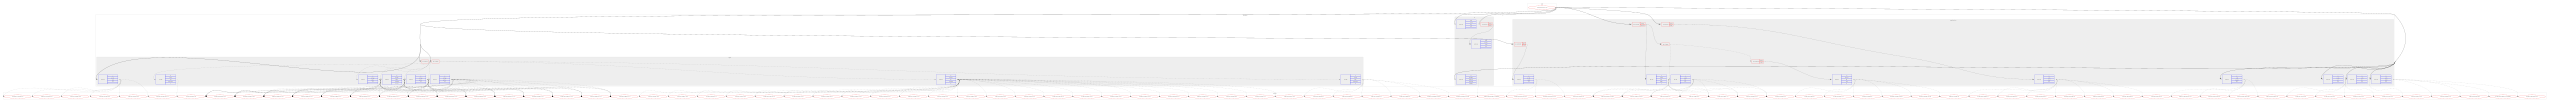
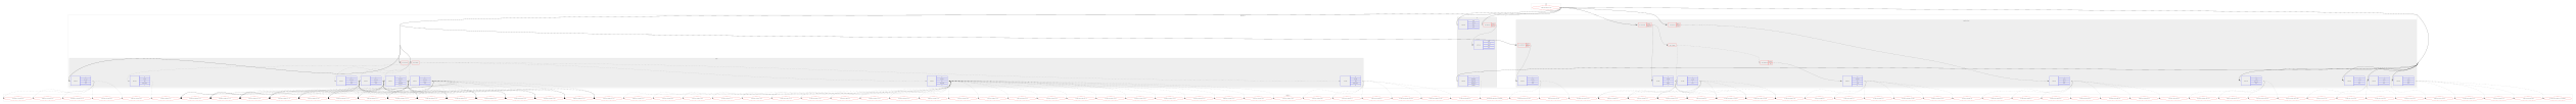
  digraph {
    compound=true
    concentrate=true
    fontname="EB Garamond"
    fontsize=10
    newrank=true
    rankdir=TB
    ranksep=1.5
    node [color=red fontname="EB Garamond" fontsize=10]
    edge [arrowhead=vee fontname="EB Garamond" headport=w style=dotted tailport=e weight=100]
    n1 [label="portage://dev-lang/rust-1.35.0" width=4]
    n2 [color=blue label=<<TABLE BORDER="0" CELLBORDER="1" CELLSPACING="0" CELLPADDING="4" WIDTH="220"><TR><TD ROWSPAN="6" CELLPADDING="30">pack_dep</TD></TR><TR><TD WIDTH="110">no</TD></TR><TR><TD>dev-lang</TD></TR><TR><TD>python</TD></TR><TR><TD>none</TD></TR><TR><TD></TD></TR></TABLE>> shape=none]
    n3 [color=blue label=<<TABLE BORDER="0" CELLBORDER="1" CELLSPACING="0" CELLPADDING="4" WIDTH="220"><TR><TD ROWSPAN="6" CELLPADDING="30">pack_dep</TD></TR><TR><TD WIDTH="110">no</TD></TR><TR><TD>dev-lang</TD></TR><TR><TD>python</TD></TR><TR><TD>none</TD></TR><TR><TD></TD></TR></TABLE>> shape=none]
    n4 [color=blue label=<<TABLE BORDER="0" CELLBORDER="1" CELLSPACING="0" CELLPADDING="4" WIDTH="220"><TR><TD ROWSPAN="6" CELLPADDING="30">pack_dep</TD></TR><TR><TD WIDTH="110">no</TD></TR><TR><TD>dev-lang</TD></TR><TR><TD>python</TD></TR><TR><TD>none</TD></TR><TR><TD></TD></TR></TABLE>> shape=none]
    n5 [color=blue label=<<TABLE BORDER="0" CELLBORDER="1" CELLSPACING="0" CELLPADDING="4" WIDTH="220"><TR><TD ROWSPAN="6" CELLPADDING="30">pack_dep</TD></TR><TR><TD WIDTH="110">no</TD></TR><TR><TD>dev-lang</TD></TR><TR><TD>python</TD></TR><TR><TD>greaterequal</TD></TR><TR><TD>2.7.5-r2</TD></TR></TABLE>> shape=none]
    n6 [color=blue label=<<TABLE BORDER="0" CELLBORDER="1" CELLSPACING="0" CELLPADDING="4" WIDTH="220"><TR><TD ROWSPAN="6" CELLPADDING="30">pack_dep</TD></TR><TR><TD WIDTH="110">no</TD></TR><TR><TD>virtual</TD></TR><TR><TD>pypy</TD></TR><TR><TD>greaterequal</TD></TR><TR><TD>5</TD></TR></TABLE>> shape=none]
    n7 [label=<<TABLE BORDER="0" CELLBORDER="1" CELLSPACING="0" CELLPADDING="4"><TR><TD CELLPADDING="10">any_of_group</TD></TR></TABLE>> shape=none]
    n8 [color=blue label=<<TABLE BORDER="0" CELLBORDER="1" CELLSPACING="0" CELLPADDING="4" WIDTH="220"><TR><TD ROWSPAN="6" CELLPADDING="30">pack_dep</TD></TR><TR><TD WIDTH="110">no</TD></TR><TR><TD>sys-devel</TD></TR><TR><TD>gcc</TD></TR><TR><TD>greaterequal</TD></TR><TR><TD>4.7</TD></TR></TABLE>> shape=none]
    n9 [color=blue label=<<TABLE BORDER="0" CELLBORDER="1" CELLSPACING="0" CELLPADDING="4" WIDTH="220"><TR><TD ROWSPAN="6" CELLPADDING="30">pack_dep</TD></TR><TR><TD WIDTH="110">no</TD></TR><TR><TD>sys-devel</TD></TR><TR><TD>clang</TD></TR><TR><TD>greaterequal</TD></TR><TR><TD>3.5</TD></TR></TABLE>> shape=none]
    n10 [label=<<TABLE BORDER="0" CELLBORDER="1" CELLSPACING="0" CELLPADDING="4"><TR><TD CELLPADDING="10">any_of_group</TD></TR></TABLE>> shape=none]
    n11 [color=blue label=<<TABLE BORDER="0" CELLBORDER="1" CELLSPACING="0" CELLPADDING="4" WIDTH="220"><TR><TD ROWSPAN="6" CELLPADDING="30">pack_dep</TD></TR><TR><TD WIDTH="110">no</TD></TR><TR><TD>dev-util</TD></TR><TR><TD>cmake</TD></TR><TR><TD>none</TD></TR><TR><TD></TD></TR></TABLE>> shape=none]
    n12 [color=blue label=<<TABLE BORDER="0" CELLBORDER="1" CELLSPACING="0" CELLPADDING="4" WIDTH="220"><TR><TD ROWSPAN="6" CELLPADDING="30">pack_dep</TD></TR><TR><TD WIDTH="110">no</TD></TR><TR><TD>net-libs</TD></TR><TR><TD>libssh2</TD></TR><TR><TD>none</TD></TR><TR><TD></TD></TR></TABLE>> shape=none]
    n13 [color=blue label=<<TABLE BORDER="0" CELLBORDER="1" CELLSPACING="0" CELLPADDING="4" WIDTH="220"><TR><TD ROWSPAN="6" CELLPADDING="30">pack_dep</TD></TR><TR><TD WIDTH="110">no</TD></TR><TR><TD>dev-libs</TD></TR><TR><TD>openssl</TD></TR><TR><TD>none</TD></TR><TR><TD></TD></TR></TABLE>> shape=none]
    n14 [label=<<TABLE BORDER="0" CELLBORDER="1" CELLSPACING="0" CELLPADDING="4"><TR><TD ROWSPAN="3" CELLPADDING="10">use_conditional</TD></TR><TR><TD>negative</TD></TR><TR><TD>libressl</TD></TR></TABLE>> shape=none]
    n15 [color=blue label=<<TABLE BORDER="0" CELLBORDER="1" CELLSPACING="0" CELLPADDING="4" WIDTH="220"><TR><TD ROWSPAN="6" CELLPADDING="30">pack_dep</TD></TR><TR><TD WIDTH="110">no</TD></TR><TR><TD>dev-libs</TD></TR><TR><TD>libressl</TD></TR><TR><TD>none</TD></TR><TR><TD></TD></TR></TABLE>> shape=none]
    n16 [label=<<TABLE BORDER="0" CELLBORDER="1" CELLSPACING="0" CELLPADDING="4"><TR><TD ROWSPAN="3" CELLPADDING="10">use_conditional</TD></TR><TR><TD>positive</TD></TR><TR><TD>libressl</TD></TR></TABLE>> shape=none]
    n17 [color=blue label=<<TABLE BORDER="0" CELLBORDER="1" CELLSPACING="0" CELLPADDING="4" WIDTH="220"><TR><TD ROWSPAN="6" CELLPADDING="30">pack_dep</TD></TR><TR><TD WIDTH="110">no</TD></TR><TR><TD>sys-devel</TD></TR><TR><TD>llvm</TD></TR><TR><TD>none</TD></TR><TR><TD></TD></TR></TABLE>> shape=none]
    n18 [color=blue label=<<TABLE BORDER="0" CELLBORDER="1" CELLSPACING="0" CELLPADDING="4" WIDTH="220"><TR><TD ROWSPAN="6" CELLPADDING="30">pack_dep</TD></TR><TR><TD WIDTH="110">no</TD></TR><TR><TD>sys-devel</TD></TR><TR><TD>lld</TD></TR><TR><TD>equal</TD></TR><TR><TD>8*</TD></TR></TABLE>> shape=none]
    n19 [label=<<TABLE BORDER="0" CELLBORDER="1" CELLSPACING="0" CELLPADDING="4"><TR><TD ROWSPAN="3" CELLPADDING="10">use_conditional</TD></TR><TR><TD>positive</TD></TR><TR><TD>wasm</TD></TR></TABLE>> shape=none]
    n20 [label=<<TABLE BORDER="0" CELLBORDER="1" CELLSPACING="0" CELLPADDING="4"><TR><TD CELLPADDING="10">any_of_group</TD></TR></TABLE>> shape=none]
    n21 [color=blue label=<<TABLE BORDER="0" CELLBORDER="1" CELLSPACING="0" CELLPADDING="4" WIDTH="220"><TR><TD ROWSPAN="6" CELLPADDING="30">pack_dep</TD></TR><TR><TD WIDTH="110">no</TD></TR><TR><TD>sys-devel</TD></TR><TR><TD>llvm</TD></TR><TR><TD>smaller</TD></TR><TR><TD>9</TD></TR></TABLE>> shape=none]
    n22 [label=<<TABLE BORDER="0" CELLBORDER="1" CELLSPACING="0" CELLPADDING="4"><TR><TD ROWSPAN="3" CELLPADDING="10">use_conditional</TD></TR><TR><TD>positive</TD></TR><TR><TD>system-llvm</TD></TR></TABLE>> shape=none]
    n23 [color=blue label=<<TABLE BORDER="0" CELLBORDER="1" CELLSPACING="0" CELLPADDING="4" WIDTH="220"><TR><TD ROWSPAN="6" CELLPADDING="30">pack_dep</TD></TR><TR><TD WIDTH="110">no</TD></TR><TR><TD>net-libs</TD></TR><TR><TD>http-parser</TD></TR><TR><TD>none</TD></TR><TR><TD></TD></TR></TABLE>> shape=none]
    n24 [color=blue label=<<TABLE BORDER="0" CELLBORDER="1" CELLSPACING="0" CELLPADDING="4" WIDTH="220"><TR><TD ROWSPAN="6" CELLPADDING="30">pack_dep</TD></TR><TR><TD WIDTH="110">no</TD></TR><TR><TD>net-misc</TD></TR><TR><TD>curl</TD></TR><TR><TD>none</TD></TR><TR><TD></TD></TR></TABLE>> shape=none]
    n25 [color=blue label=<<TABLE BORDER="0" CELLBORDER="1" CELLSPACING="0" CELLPADDING="4" WIDTH="220"><TR><TD ROWSPAN="6" CELLPADDING="30">pack_dep</TD></TR><TR><TD WIDTH="110">no</TD></TR><TR><TD>sys-libs</TD></TR><TR><TD>zlib</TD></TR><TR><TD>none</TD></TR><TR><TD></TD></TR></TABLE>> shape=none]
    n26 [color=blue label=<<TABLE BORDER="0" CELLBORDER="1" CELLSPACING="0" CELLPADDING="4" WIDTH="220"><TR><TD ROWSPAN="6" CELLPADDING="30">pack_dep</TD></TR><TR><TD WIDTH="110">weak</TD></TR><TR><TD>dev-util</TD></TR><TR><TD>rustfmt</TD></TR><TR><TD>none</TD></TR><TR><TD></TD></TR></TABLE>> shape=none]
    n27 [label=<<TABLE BORDER="0" CELLBORDER="1" CELLSPACING="0" CELLPADDING="4"><TR><TD ROWSPAN="3" CELLPADDING="10">use_conditional</TD></TR><TR><TD>positive</TD></TR><TR><TD>rustfmt</TD></TR></TABLE>> shape=none]
    n28 [color=blue label=<<TABLE BORDER="0" CELLBORDER="1" CELLSPACING="0" CELLPADDING="4" WIDTH="220"><TR><TD ROWSPAN="6" CELLPADDING="30">pack_dep</TD></TR><TR><TD WIDTH="110">no</TD></TR><TR><TD>app-eselect</TD></TR><TR><TD>eselect-rust</TD></TR><TR><TD>greaterequal</TD></TR><TR><TD>20190311</TD></TR></TABLE>> shape=none]
    n29 [color=blue label=<<TABLE BORDER="0" CELLBORDER="1" CELLSPACING="0" CELLPADDING="4" WIDTH="220"><TR><TD ROWSPAN="6" CELLPADDING="30">pack_dep</TD></TR><TR><TD WIDTH="110">weak</TD></TR><TR><TD>dev-util</TD></TR><TR><TD>cargo</TD></TR><TR><TD>none</TD></TR><TR><TD></TD></TR></TABLE>> shape=none]
    n30 [label="portage://dev-lang/python-2.7.15" width=4]
    n31 [label="portage://dev-lang/python-2.7.16" width=4]
    n32 [label="portage://dev-lang/python-2.7.17" width=4]
    n33 [label="portage://dev-lang/python-3.5.5" width=4]
    n34 [label="portage://dev-lang/python-3.5.7" width=4]
    n35 [label="portage://dev-lang/python-3.5.9" width=4]
    n36 [label="portage://dev-lang/python-3.6.5" width=4]
    n37 [label="portage://dev-lang/python-3.6.8" width=4]
    n38 [label="portage://dev-lang/python-3.6.9" width=4]
    n39 [label="portage://dev-lang/python-3.7.2" width=4]
    n40 [label="portage://dev-lang/python-3.7.3" width=4]
    n41 [label="portage://dev-lang/python-3.7.4-r1" width=4]
    n42 [label="portage://dev-lang/python-3.7.5" width=4]
    n43 [label="portage://dev-lang/python-3.7.5-r1" width=4]
    n44 [label="portage://dev-lang/python-3.8.0" width=4]
    n45 [label="portage://virtual/pypy-5.2.0" width=4]
    n46 [label="portage://sys-devel/gcc-3.3.6-r5" width=4]
    n47 [label="portage://sys-devel/gcc-3.4.6-r5" width=4]
    n48 [label="portage://sys-devel/gcc-4.0.4-r3" width=4]
    n49 [label="portage://sys-devel/gcc-4.1.2-r2" width=4]
    n50 [label="portage://sys-devel/gcc-4.2.4-r4" width=4]
    n51 [label="portage://sys-devel/gcc-4.3.6-r4" width=4]
    n52 [label="portage://sys-devel/gcc-4.4.7-r3" width=4]
    n53 [label="portage://sys-devel/gcc-4.5.4-r3" width=4]
    n54 [label="portage://sys-devel/gcc-4.6.4-r3" width=4]
    n55 [label="portage://sys-devel/gcc-4.7.4-r3" width=4]
    n56 [label="portage://sys-devel/gcc-4.8.5-r3" width=4]
    n57 [label="portage://sys-devel/gcc-4.9.4-r1" width=4]
    n58 [label="portage://sys-devel/gcc-5.4.0-r4" width=4]
    n59 [label="portage://sys-devel/gcc-5.4.0-r6" width=4]
    n60 [label="portage://sys-devel/gcc-5.5.0" width=4]
    n61 [label="portage://sys-devel/gcc-7.3.0-r3" width=4]
    n62 [label="portage://sys-devel/gcc-7.3.0-r6" width=4]
    n63 [label="portage://sys-devel/gcc-7.4.0-r2" width=4]
    n64 [label="portage://sys-devel/gcc-7.5.0" width=4]
    n65 [label="portage://sys-devel/gcc-8.2.0-r6" width=4]
    n66 [label="portage://sys-devel/gcc-8.3.0-r0" width=4]
    n67 [label="portage://sys-devel/gcc-8.3.0-r3" width=4]
    n68 [label="portage://sys-devel/gcc-9.2.0-r2" width=4]
    n69 [label="portage://sys-devel/clang-10.0.0.9999" width=4]
    n70 [label="portage://sys-devel/clang-6.0.1" width=4]
    n71 [label="portage://sys-devel/clang-7.1.0" width=4]
    n72 [label="portage://sys-devel/clang-8.0.1" width=4]
    n73 [label="portage://sys-devel/clang-9.0.0" width=4]
    n74 [label="portage://sys-devel/clang-9.0.1.9999" width=4]
    n75 [label="portage://dev-util/cmake-3.13.5" width=4]
    n76 [label="portage://dev-util/cmake-3.14.6" width=4]
    n77 [label="portage://dev-util/cmake-3.14.7" width=4]
-   n78 [label="portage://dev-util/cmake-3.15.4" width=4]
    n79 [label="portage://dev-util/cmake-3.15.5" width=4]
    n80 [label="portage://dev-util/cmake-3.16.0_rc3" width=4]
    n81 [label="portage://dev-libs/openssl-1.0.2t-r1" width=4]
    n82 [label="system://dev-libs/openssl-1.1.0l" width=4]
    n83 [label="portage://dev-libs/openssl-1.1.1d-r2" width=4]
    n84 [label="portage://dev-libs/libressl-2.6.5" width=4]
    n85 [label="portage://dev-libs/libressl-2.8.3" width=4]
    n86 [label="portage://dev-libs/libressl-2.9.1" width=4]
    n87 [label="portage://dev-libs/libressl-2.9.2" width=4]
    n88 [label="portage://dev-libs/libressl-3.0.0" width=4]
    n89 [label="portage://dev-libs/libressl-3.0.1" width=4]
    n90 [label="portage://dev-libs/libressl-3.0.2" width=4]
    n91 [label="portage://sys-devel/llvm-10.0.0.9999" width=4]
    n92 [label="portage://sys-devel/llvm-6.0.1" width=4]
    n93 [label="portage://sys-devel/llvm-6.0.1-r2" width=4]
    n94 [label="portage://sys-devel/llvm-7.1.0" width=4]
    n95 [label="portage://sys-devel/llvm-8.0.1" width=4]
    n96 [label="portage://sys-devel/llvm-9.0.0" width=4]
    n97 [label="portage://sys-devel/llvm-9.0.1.9999" width=4]
    n98 [label="portage://sys-devel/lld-10.0.0.9999" width=4]
    n99 [label="portage://sys-devel/lld-6.0.1" width=4]
    n100 [label="portage://sys-devel/lld-7.1.0" width=4]
    n101 [label="portage://sys-devel/lld-8.0.1" width=4]
    n102 [label="portage://sys-devel/lld-9.0.0" width=4]
    n103 [label="portage://sys-devel/lld-9.0.1.9999" width=4]
    n104 [label="portage://net-libs/http-parser-2.8.1" width=4]
    n105 [label="portage://net-libs/http-parser-2.9.1" width=4]
    n106 [label="portage://net-libs/http-parser-2.9.2" width=4]
    n107 [label="portage://net-libs/http-parser-99999" width=4]
    n108 [label="portage://net-libs/libssh2-1.9.0" width=4]
    n109 [label="portage://net-libs/libssh2-1.9.0-r1" width=4]
    n110 [label="portage://net-libs/libssh2-1.9.0_p20190913" width=4]
    n111 [label="portage://net-libs/libssh2-9999" width=4]
    n112 [label="portage://net-misc/curl-7.65.0" width=4]
    n113 [label="portage://net-misc/curl-7.65.3" width=4]
    n114 [label="portage://net-misc/curl-7.66.0" width=4]
    n115 [label="portage://net-misc/curl-7.67.0" width=4]
    n116 [label="portage://sys-libs/zlib-1.2.11-r2" width=4]
    n117 [label="portage://app-eselect/eselect-rust-20190311" width=4]
    subgraph cluster_1 {
      color=gray
      label=<<i>ebuild</i>>
      rank=same
      n1
    }
    subgraph cluster_2 {
      color=gray
      label=<<i>dependencies</i>>
      subgraph cluster_3 {
        color=gray
        fillcolor="#eeeeee"
        label=<<i>compile</i>>
        style=filled
        subgraph sub_4 {
          color=gray
          fillcolor="#eeeeee"
          label=<<i>compile</i>>
          style=filled
          n7
          subgraph sub_5 {
            color=gray
            fillcolor="#eeeeee"
            label=<<i>compile</i>>
            style=filled
            n2
          }
          subgraph sub_6 {
            color=gray
            fillcolor="#eeeeee"
            label=<<i>compile</i>>
            style=filled
            n3
          }
          subgraph sub_7 {
            color=gray
            fillcolor="#eeeeee"
            label=<<i>compile</i>>
            style=filled
            n4
          }
          subgraph sub_8 {
            color=gray
            fillcolor="#eeeeee"
            label=<<i>compile</i>>
            style=filled
            n5
          }
          subgraph sub_9 {
            color=gray
            fillcolor="#eeeeee"
            label=<<i>compile</i>>
            style=filled
            n6
          }
        }
        subgraph sub_10 {
          color=gray
          fillcolor="#eeeeee"
          label=<<i>compile</i>>
          style=filled
          n10
          subgraph sub_11 {
            color=gray
            fillcolor="#eeeeee"
            label=<<i>compile</i>>
            style=filled
            n8
          }
          subgraph sub_12 {
            color=gray
            fillcolor="#eeeeee"
            label=<<i>compile</i>>
            style=filled
            n9
          }
        }
        subgraph sub_13 {
          color=gray
          fillcolor="#eeeeee"
          label=<<i>compile</i>>
          style=filled
          n11
        }
      }
      subgraph cluster_14 {
        color=gray
        fillcolor="#eeeeee"
        label=<<i>compile and run</i>>
        style=filled
        subgraph sub_15 {
          color=gray
          fillcolor="#eeeeee"
          label=<<i>compile and run</i>>
          style=filled
          n12
        }
        subgraph sub_16 {
          color=gray
          fillcolor="#eeeeee"
          label=<<i>compile and run</i>>
          style=filled
          n14
          subgraph sub_17 {
            color=gray
            fillcolor="#eeeeee"
            label=<<i>compile and run</i>>
            style=filled
            n13
          }
        }
        subgraph sub_18 {
          color=gray
          fillcolor="#eeeeee"
          label=<<i>compile and run</i>>
          style=filled
          n16
          subgraph sub_19 {
            color=gray
            fillcolor="#eeeeee"
            label=<<i>compile and run</i>>
            style=filled
            n15
          }
        }
        subgraph sub_20 {
          color=gray
          fillcolor="#eeeeee"
          label=<<i>compile and run</i>>
          style=filled
          n22
          subgraph sub_21 {
            color=gray
            fillcolor="#eeeeee"
            label=<<i>compile and run</i>>
            style=filled
            n20
            subgraph sub_22 {
              color=gray
              fillcolor="#eeeeee"
              label=<<i>compile and run</i>>
              style=filled
              n17
            }
            subgraph sub_23 {
              color=gray
              fillcolor="#eeeeee"
              label=<<i>compile and run</i>>
              style=filled
              n19
              subgraph sub_24 {
                color=gray
                fillcolor="#eeeeee"
                label=<<i>compile and run</i>>
                style=filled
                n18
              }
            }
          }
          subgraph sub_25 {
            color=gray
            fillcolor="#eeeeee"
            label=<<i>compile and run</i>>
            style=filled
            n21
          }
        }
        subgraph sub_26 {
          color=gray
          fillcolor="#eeeeee"
          label=<<i>compile and run</i>>
          style=filled
          n23
        }
        subgraph sub_27 {
          color=gray
          fillcolor="#eeeeee"
          label=<<i>compile and run</i>>
          style=filled
          n24
        }
        subgraph sub_28 {
          color=gray
          fillcolor="#eeeeee"
          label=<<i>compile and run</i>>
          style=filled
          n25
        }
      }
      subgraph cluster_29 {
        color=gray
        fillcolor="#eeeeee"
        label=<<i>run</i>>
        style=filled
        subgraph sub_30 {
          color=gray
          fillcolor="#eeeeee"
          label=<<i>run</i>>
          style=filled
          n27
          subgraph sub_31 {
            color=gray
            fillcolor="#eeeeee"
            label=<<i>run</i>>
            style=filled
            n26
          }
        }
        subgraph sub_32 {
          color=gray
          fillcolor="#eeeeee"
          label=<<i>run</i>>
          style=filled
          n28
        }
        subgraph sub_33 {
          color=gray
          fillcolor="#eeeeee"
          label=<<i>run</i>>
          style=filled
          n29
        }
      }
    }
    subgraph cluster_34 {
      color=gray
      label=<<i>candidates</i>>
      rank=same
      subgraph sub_35 {
        color=black
        label=<<i>candidates</i>>
        nodesep=1
        rank=same
        n30
        n31
        n32
        n33
        n34
        n35
        n36
        n37
        n38
        n39
        n40
        n41
        n42
        n43
        n44
      }
      subgraph sub_36 {
        color=black
        label=<<i>candidates</i>>
        nodesep=1
        rank=same
        n30
        n31
        n32
        n33
        n34
        n35
        n36
        n37
        n38
        n39
        n40
        n41
        n42
        n43
        n44
      }
      subgraph sub_37 {
        color=black
        label=<<i>candidates</i>>
        nodesep=1
        rank=same
        n30
        n31
        n32
        n33
        n34
        n35
        n36
        n37
        n38
        n39
        n40
        n41
        n42
        n43
        n44
      }
      subgraph sub_38 {
        color=black
        label=<<i>candidates</i>>
        nodesep=1
        rank=same
        n30
        n31
        n32
        n33
        n34
        n35
        n36
        n37
        n38
        n39
        n40
        n41
        n42
        n43
        n44
      }
      subgraph sub_39 {
        color=black
        label=<<i>candidates</i>>
        nodesep=1
        rank=same
        n45
      }
      subgraph sub_40 {
        color=black
        label=<<i>candidates</i>>
        nodesep=1
        rank=same
        n46
        n47
        n48
        n49
        n50
        n51
        n52
        n53
        n54
        n55
        n56
        n57
        n58
        n59
        n60
        n61
        n62
        n63
        n64
        n65
        n66
        n67
        n68
      }
      subgraph sub_41 {
        color=black
        label=<<i>candidates</i>>
        nodesep=1
        rank=same
        n69
        n70
        n71
        n72
        n73
        n74
      }
      subgraph sub_42 {
        color=black
        label=<<i>candidates</i>>
        nodesep=1
        rank=same
        n75
        n76
        n77
-       n78
        n79
        n80
      }
      subgraph sub_43 {
        color=black
        label=<<i>candidates</i>>
        nodesep=1
        rank=same
        n81
        n82
        n83
      }
      subgraph sub_44 {
        color=black
        label=<<i>candidates</i>>
        nodesep=1
        rank=same
        n84
        n85
        n86
        n87
        n88
        n89
        n90
      }
      subgraph sub_45 {
        color=black
        label=<<i>candidates</i>>
        nodesep=1
        rank=same
        n91
        n92
        n93
        n94
        n95
        n96
        n97
      }
      subgraph sub_46 {
        color=black
        label=<<i>candidates</i>>
        nodesep=1
        rank=same
        n98
        n99
        n100
        n101
        n102
        n103
      }
      subgraph sub_47 {
        color=black
        label=<<i>candidates</i>>
        nodesep=1
        rank=same
        n91
        n92
        n93
        n94
        n95
        n96
        n97
      }
      subgraph sub_48 {
        color=black
        label=<<i>candidates</i>>
        nodesep=1
        rank=same
        n104
        n105
        n106
        n107
      }
      subgraph sub_49 {
        color=black
        label=<<i>candidates</i>>
        nodesep=1
        rank=same
        n108
        n109
        n110
        n111
      }
      subgraph sub_50 {
        color=black
        label=<<i>candidates</i>>
        nodesep=1
        rank=same
        n112
        n113
        n114
        n115
      }
      subgraph sub_51 {
        color=black
        label=<<i>candidates</i>>
        nodesep=1
        rank=same
        n116
      }
      subgraph sub_52 {
        color=black
        label=<<i>candidates</i>>
        nodesep=1
        rank=same
      }
      subgraph sub_53 {
        color=black
        label=<<i>candidates</i>>
        nodesep=1
        rank=same
        n117
      }
      subgraph sub_54 {
        color=black
        label=<<i>candidates</i>>
        nodesep=1
        rank=same
      }
    }
    n1 -> n7 [style=solid weight=20]
    n1 -> n10 [style=solid weight=20]
    n1 -> n11 [style=solid weight=20]
    n1 -> n12 [arrowhead=odotvee style=solid weight=20]
    n1 -> n14 [arrowhead=odotvee style=solid weight=20]
    n1 -> n16 [arrowhead=odotvee style=solid weight=20]
    n1 -> n22 [arrowhead=odotvee style=solid weight=20]
    n1 -> n23 [arrowhead=odotvee style=solid weight=20]
    n1 -> n24 [arrowhead=odotvee style=solid weight=20]
    n1 -> n25 [arrowhead=odotvee style=solid weight=20]
    n1 -> n27 [arrowhead=odot style=solid weight=20]
    n1 -> n28 [arrowhead=odot style=solid weight=20]
    n1 -> n29 [arrowhead=odot style=solid weight=20]
    n2 -> n30
    n2 -> n31
    n2 -> n32
    n2 -> n33
    n2 -> n34
    n2 -> n35
    n2 -> n36
    n2 -> n37
    n2 -> n38
    n2 -> n39
    n2 -> n40
    n2 -> n41
    n2 -> n42
    n2 -> n43
    n2 -> n44
    n3 -> n30
    n3 -> n31
    n3 -> n32
    n3 -> n33
    n3 -> n34
    n3 -> n35
    n3 -> n36
    n3 -> n37
    n3 -> n38
    n3 -> n39
    n3 -> n40
    n3 -> n41
    n3 -> n42
    n3 -> n43
    n3 -> n44
    n4 -> n30
    n4 -> n31
    n4 -> n32
    n4 -> n33
    n4 -> n34
    n4 -> n35
    n4 -> n36
    n4 -> n37
    n4 -> n38
    n4 -> n39
    n4 -> n40
    n4 -> n41
    n4 -> n42
    n4 -> n43
    n4 -> n44
    n5 -> n30
    n5 -> n31
    n5 -> n32
    n5 -> n33
    n5 -> n34
    n5 -> n35
    n5 -> n36
    n5 -> n37
    n5 -> n38
    n5 -> n39
    n5 -> n40
    n5 -> n41
    n5 -> n42
    n5 -> n43
    n5 -> n44
    n6 -> n45
    n7 -> n2 [arrowhead=oinv weight=20]
    n7 -> n3 [arrowhead=oinv weight=20]
    n7 -> n4 [arrowhead=oinv weight=20]
    n7 -> n5 [arrowhead=oinv weight=20]
    n7 -> n6 [arrowhead=oinv weight=20]
    n8 -> n46
    n8 -> n47
    n8 -> n48
    n8 -> n49
    n8 -> n50
    n8 -> n51
    n8 -> n52
    n8 -> n53
    n8 -> n54
    n8 -> n55
    n8 -> n56
    n8 -> n57
    n8 -> n58
    n8 -> n59
    n8 -> n60
    n8 -> n61
    n8 -> n62
    n8 -> n63
    n8 -> n64
    n8 -> n65
    n8 -> n66
    n8 -> n67
    n8 -> n68
    n9 -> n69
    n9 -> n70
    n9 -> n71
    n9 -> n72
    n9 -> n73
    n9 -> n74
    n10 -> n8 [arrowhead=oinv weight=20]
    n10 -> n9 [arrowhead=oinv weight=20]
    n11 -> n75
    n11 -> n76
    n11 -> n77
-   n11 -> n78
    n11 -> n79
    n11 -> n80
    n12 -> n108
    n12 -> n109
    n12 -> n110
    n12 -> n111
    n13 -> n81
    n13 -> n82
    n13 -> n83
    n14 -> n13 [style=dashed weight=20]
    n15 -> n84
    n15 -> n85
    n15 -> n86
    n15 -> n87
    n15 -> n88
    n15 -> n89
    n15 -> n90
    n16 -> n15 [style=dashed weight=20]
    n17 -> n91
    n17 -> n92
    n17 -> n93
    n17 -> n94
    n17 -> n95
    n17 -> n96
    n17 -> n97
    n18 -> n98
    n18 -> n99
    n18 -> n100
    n18 -> n101
    n18 -> n102
    n18 -> n103
    n19 -> n18 [style=dashed weight=20]
    n20 -> n17 [arrowhead=oinv weight=20]
    n20 -> n19 [arrowhead=oinv weight=20]
    n21 -> n91
    n21 -> n92
    n21 -> n93
    n21 -> n94
    n21 -> n95
    n21 -> n96
    n21 -> n97
    n22 -> n20 [style=dashed weight=20]
    n22 -> n21 [style=dashed weight=20]
    n23 -> n104
    n23 -> n105
    n23 -> n106
    n23 -> n107
    n24 -> n112
    n24 -> n113
    n24 -> n114
    n24 -> n115
    n25 -> n116
    n27 -> n26 [style=dashed weight=20]
    n28 -> n117
  }
